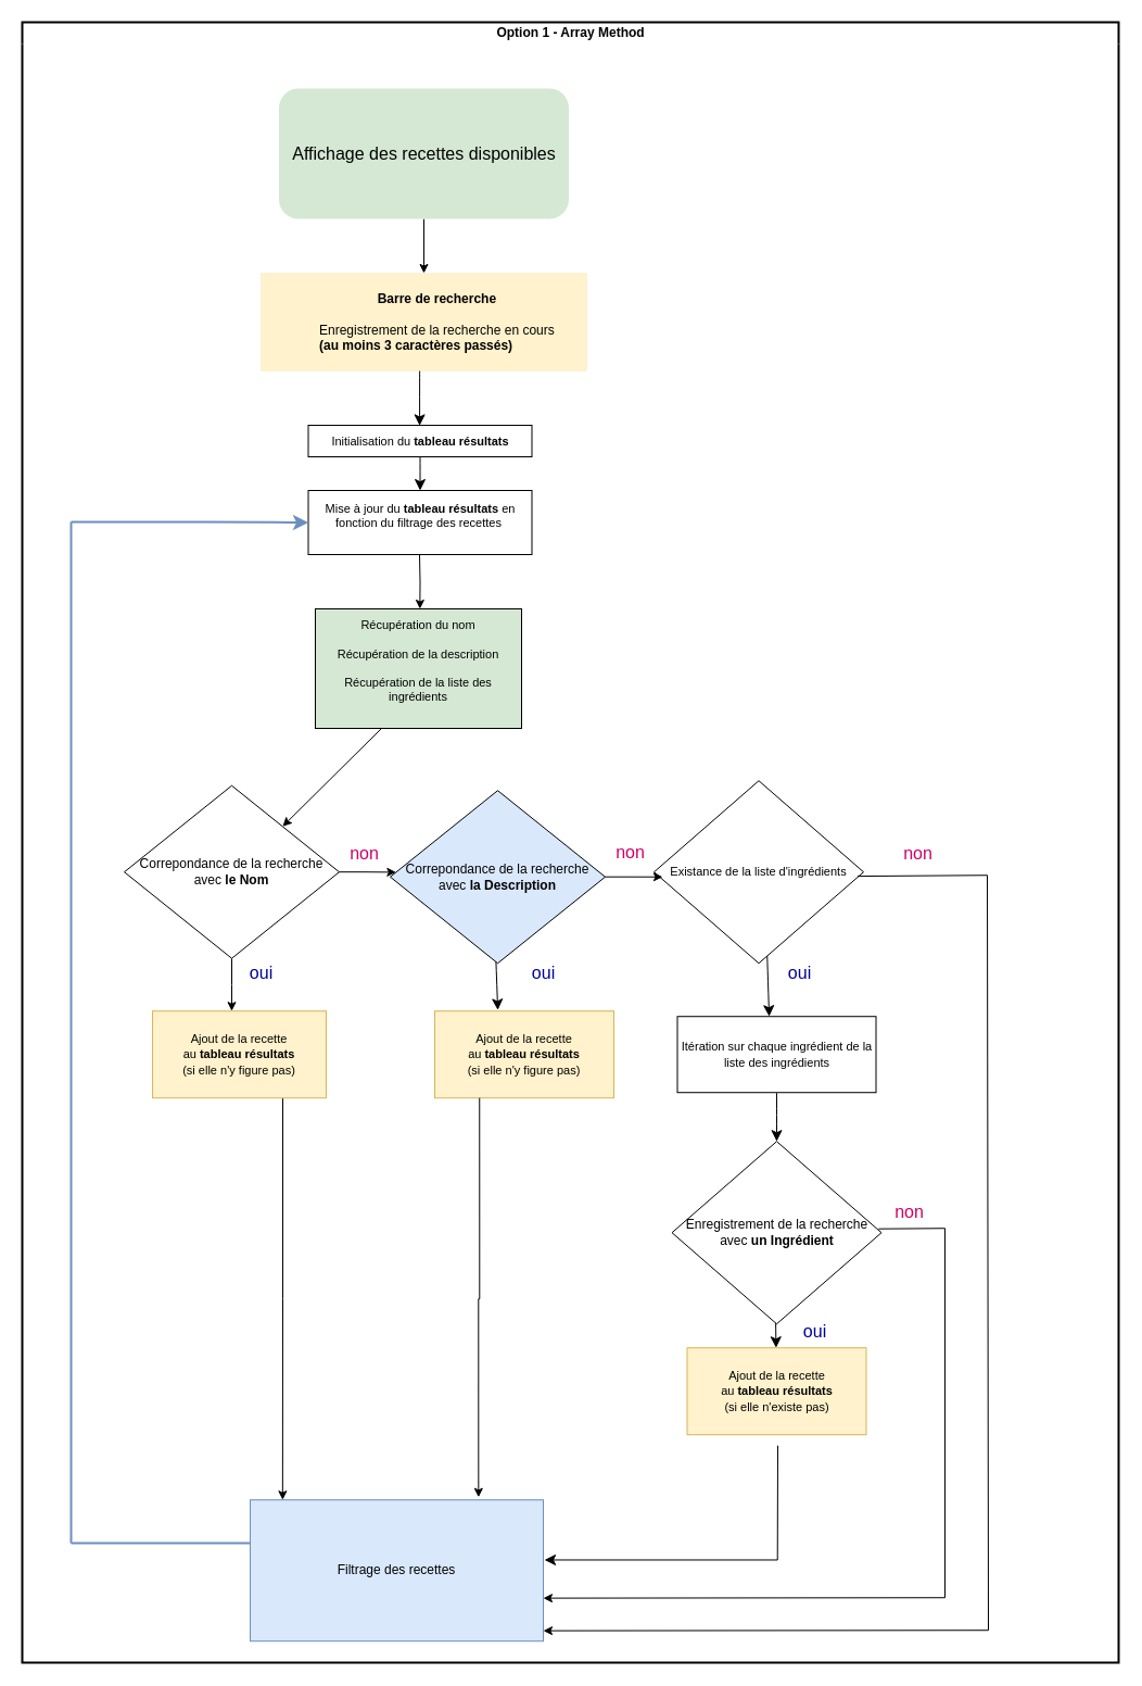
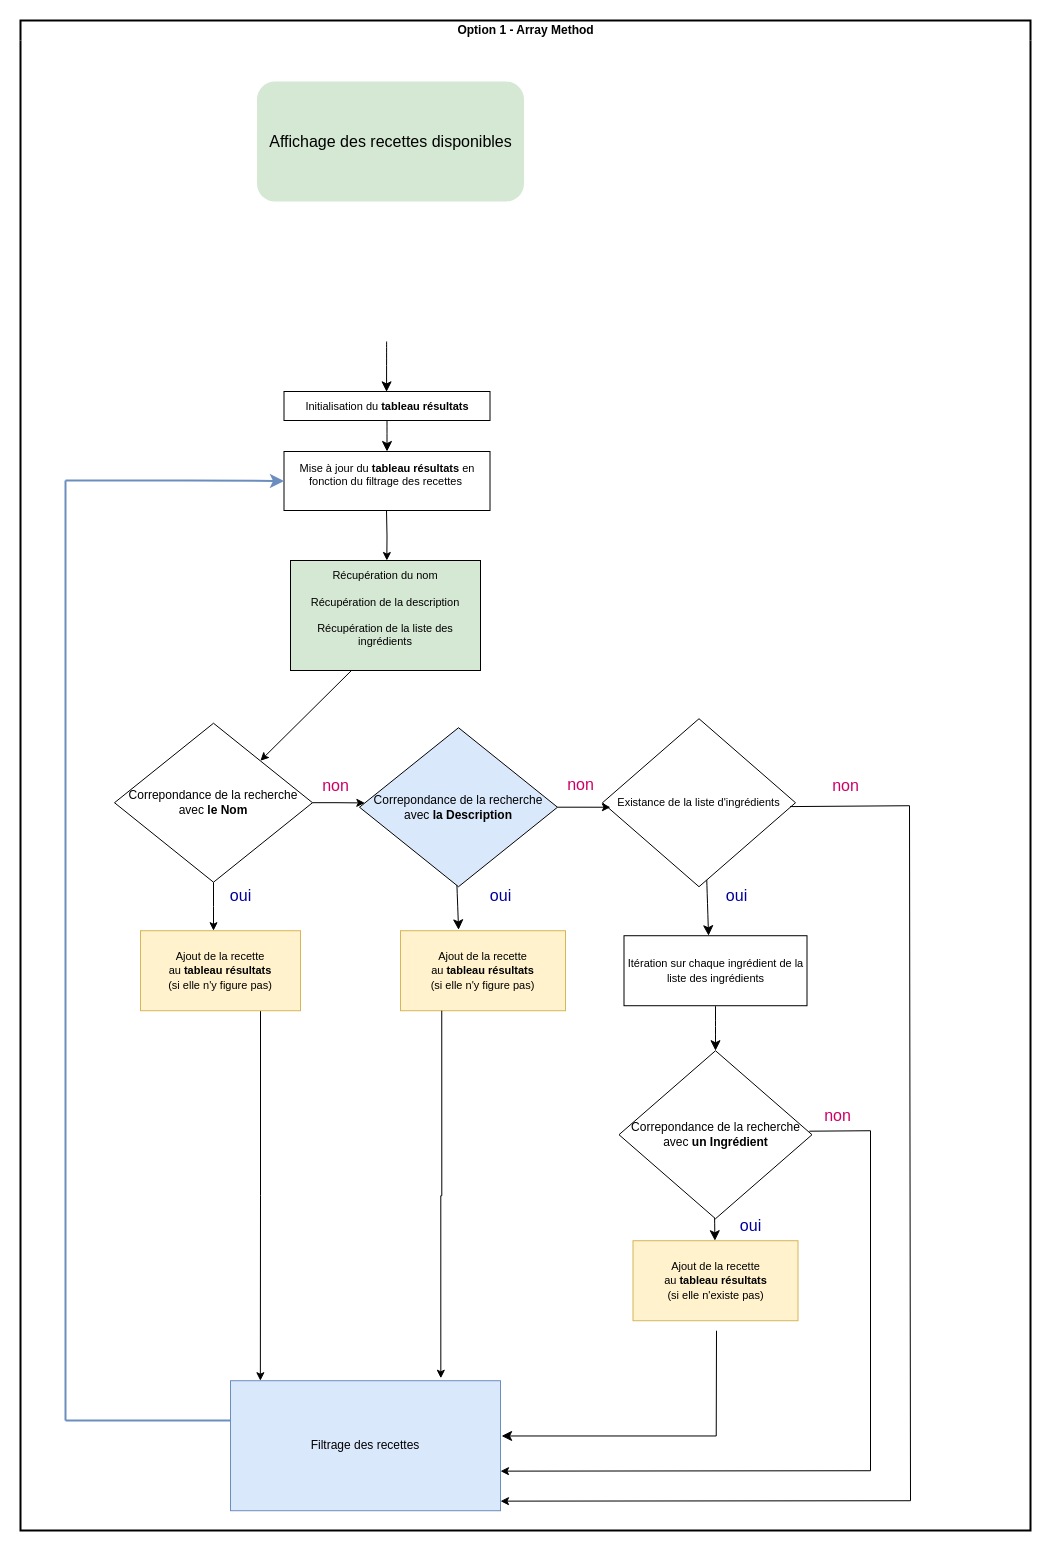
  <mxCell id="0" />
  <mxCell id="1" parent="0" />
  <mxCell id="2" value="Option 1 - Array Method" style="swimlane;html=1;startSize=20;horizontal=1;containerType=tree;glass=0;swimlaneLine=0;rounded=0;strokeColor=default;strokeWidth=2;" parent="1" vertex="1"><mxGeometry x="20" y="20" width="1010" height="1510" as="geometry" /></mxCell>
- <mxCell id="3" value="&lt;div align=&quot;center&quot;&gt;Barre de recherche&lt;/div&gt;&lt;div&gt;&lt;br&gt;&lt;/div&gt;&lt;div&gt;&lt;span style=&quot;font-weight: normal;&quot;&gt;Enregistrement de la recherche en cours&lt;/span&gt;&lt;br&gt;&lt;/div&gt;(au moins 3 caractères passés)" style="label;whiteSpace=wrap;html=1;rounded=0;glass=0;treeMoving=1;treeFolding=1;fillColor=#fff2cc;strokeColor=#d6b656;strokeWidth=0;" parent="2" vertex="1"><mxGeometry x="220" y="231" width="300" height="90" as="geometry" /></mxCell>
  <mxCell id="4" value="&lt;div style=&quot;font-size: 11px;&quot;&gt;&lt;font style=&quot;font-size: 11px;&quot;&gt;Récupération du nom&lt;/font&gt;&lt;/div&gt;&lt;div style=&quot;font-size: 11px;&quot;&gt;&lt;font style=&quot;font-size: 11px;&quot;&gt;&lt;br&gt;&lt;/font&gt;&lt;/div&gt;&lt;div style=&quot;font-size: 11px;&quot;&gt;&lt;font style=&quot;font-size: 11px;&quot;&gt;Récupération de la description&lt;/font&gt;&lt;/div&gt;&lt;div style=&quot;font-size: 11px;&quot;&gt;&lt;font style=&quot;font-size: 11px;&quot;&gt;&lt;br&gt;&lt;/font&gt;&lt;/div&gt;&lt;div style=&quot;font-size: 11px;&quot;&gt;&lt;font style=&quot;font-size: 11px;&quot;&gt;Récupération de la liste des ingrédients&lt;/font&gt;&lt;/div&gt;&lt;div style=&quot;font-size: 11px;&quot;&gt;&lt;font style=&quot;font-size: 11px;&quot;&gt;&lt;br&gt;&lt;/font&gt;&lt;/div&gt;" style="rounded=0;whiteSpace=wrap;html=1;fillColor=#d5e8d4;" parent="2" vertex="1"><mxGeometry x="270" y="540" width="190" height="110" as="geometry" /></mxCell>
  <mxCell id="5" value="&lt;div style=&quot;font-size: 11px;&quot;&gt;&lt;font style=&quot;font-size: 11px;&quot;&gt;Mise à jour du &lt;b&gt;tableau résultats&lt;/b&gt; en fonction du filtrage des recettes&amp;nbsp;&lt;/font&gt;&lt;/div&gt;&lt;div style=&quot;font-size: 11px;&quot;&gt;&lt;font style=&quot;font-size: 11px;&quot;&gt;&lt;br&gt;&lt;/font&gt;&lt;/div&gt;" style="rounded=0;whiteSpace=wrap;html=1;" parent="2" vertex="1"><mxGeometry x="263.5" y="431" width="206" height="59" as="geometry" /></mxCell>
  <mxCell id="6" style="edgeStyle=orthogonalEdgeStyle;rounded=0;orthogonalLoop=1;jettySize=auto;html=1;exitX=0.75;exitY=1;exitDx=0;exitDy=0;strokeColor=default;" parent="2" source="7" edge="1"><mxGeometry relative="1" as="geometry"><mxPoint x="239.857" y="1360.22" as="targetPoint" /></mxGeometry></mxCell>
  <mxCell id="7" value="&lt;div&gt;&lt;font style=&quot;font-size: 11px;&quot;&gt;Ajout de la recette &lt;br&gt;&lt;/font&gt;&lt;/div&gt;&lt;div&gt;&lt;font style=&quot;font-size: 11px;&quot;&gt;au &lt;b&gt;tableau résultats&lt;/b&gt;&lt;/font&gt;&lt;/div&gt;&lt;div&gt;&lt;font style=&quot;font-size: 11px;&quot;&gt;(si elle n'y figure pas)&lt;b&gt;&lt;br&gt;&lt;/b&gt;&lt;/font&gt;&lt;/div&gt;" style="rounded=0;whiteSpace=wrap;html=1;fillColor=#fff2cc;strokeColor=#d6b656;" parent="2" vertex="1"><mxGeometry x="120" y="910.22" width="160" height="80" as="geometry" /></mxCell>
  <mxCell id="8" style="edgeStyle=none;curved=1;rounded=0;orthogonalLoop=1;jettySize=auto;html=1;exitX=0.5;exitY=1;exitDx=0;exitDy=0;entryX=0.5;entryY=0;entryDx=0;entryDy=0;fontSize=12;startSize=8;endSize=8;strokeColor=default;" parent="2" source="9" target="5" edge="1"><mxGeometry relative="1" as="geometry" /></mxCell>
  <mxCell id="9" value="&lt;font style=&quot;font-size: 11px;&quot;&gt;Initialisation du &lt;b&gt;tableau résultats&lt;/b&gt;&lt;/font&gt;" style="rounded=0;whiteSpace=wrap;html=1;" parent="2" vertex="1"><mxGeometry x="263.5" y="371" width="206" height="29" as="geometry" /></mxCell>
  <mxCell id="10" style="edgeStyle=none;curved=1;rounded=0;orthogonalLoop=1;jettySize=auto;html=1;exitX=0.516;exitY=1.008;exitDx=0;exitDy=0;fontSize=12;startSize=8;endSize=8;exitPerimeter=0;entryX=0.52;entryY=0.002;entryDx=0;entryDy=0;entryPerimeter=0;" parent="2" edge="1"><mxGeometry relative="1" as="geometry"><mxPoint x="366.11" y="321" as="sourcePoint" /><mxPoint x="366.07" y="371.338" as="targetPoint" /></mxGeometry></mxCell>
  <mxCell id="11" value="&lt;div&gt;&lt;font style=&quot;font-size: 11px;&quot;&gt;Ajout de la recette &lt;br&gt;&lt;/font&gt;&lt;/div&gt;&lt;div&gt;&lt;font style=&quot;font-size: 11px;&quot;&gt;au &lt;b&gt;tableau résultats&lt;/b&gt;&lt;/font&gt;&lt;/div&gt;&lt;div&gt;&lt;font style=&quot;font-size: 11px;&quot;&gt;(si elle n'y figure pas)&lt;b&gt;&lt;br&gt;&lt;/b&gt;&lt;/font&gt;&lt;/div&gt;" style="rounded=0;whiteSpace=wrap;html=1;fillColor=#fff2cc;strokeColor=#d6b656;" parent="2" vertex="1"><mxGeometry x="380" y="910.22" width="165" height="80" as="geometry" /></mxCell>
  <mxCell id="12" style="edgeStyle=none;curved=1;rounded=0;orthogonalLoop=1;jettySize=auto;html=1;entryX=0.352;entryY=-0.011;entryDx=0;entryDy=0;entryPerimeter=0;fontSize=12;startSize=8;endSize=8;" parent="2" target="11" edge="1"><mxGeometry relative="1" as="geometry"><mxPoint x="435.372" y="836.5" as="sourcePoint" /><mxPoint x="440.63" y="915.22" as="targetPoint" /></mxGeometry></mxCell>
  <mxCell id="13" value="Filtrage des recettes" style="rounded=0;whiteSpace=wrap;html=1;fillColor=#dae8fc;strokeColor=#6c8ebf;" parent="2" vertex="1"><mxGeometry x="210" y="1360.22" width="270" height="130" as="geometry" /></mxCell>
  <mxCell id="14" value="&lt;font color=&quot;#000099&quot;&gt;oui&lt;/font&gt;" style="text;html=1;align=center;verticalAlign=middle;resizable=0;points=[];autosize=1;strokeColor=none;fillColor=none;fontSize=16;" parent="2" vertex="1"><mxGeometry x="200" y="860.22" width="40" height="30" as="geometry" /></mxCell>
  <mxCell id="15" value="&lt;font color=&quot;#000099&quot;&gt;oui&lt;/font&gt;" style="text;html=1;align=center;verticalAlign=middle;resizable=0;points=[];autosize=1;strokeColor=none;fillColor=none;fontSize=16;" parent="2" vertex="1"><mxGeometry x="460" y="860.22" width="40" height="30" as="geometry" /></mxCell>
  <mxCell id="16" value="&lt;font color=&quot;#cc0066&quot;&gt;non&lt;/font&gt;" style="text;html=1;align=center;verticalAlign=middle;resizable=0;points=[];autosize=1;strokeColor=none;fillColor=none;fontSize=16;" parent="2" vertex="1"><mxGeometry x="290" y="750.22" width="50" height="30" as="geometry" /></mxCell>
  <mxCell id="17" value="&lt;font color=&quot;#cc0066&quot;&gt;non&lt;/font&gt;" style="text;html=1;align=center;verticalAlign=middle;resizable=0;points=[];autosize=1;strokeColor=none;fillColor=none;fontSize=16;" parent="2" vertex="1"><mxGeometry x="535" y="749.22" width="50" height="30" as="geometry" /></mxCell>
  <mxCell id="18" value="&lt;div&gt;&lt;font style=&quot;font-size: 11px;&quot;&gt;Ajout de la recette &lt;br&gt;&lt;/font&gt;&lt;/div&gt;&lt;div&gt;&lt;font style=&quot;font-size: 11px;&quot;&gt;au &lt;b&gt;tableau résultats&lt;/b&gt;&lt;/font&gt;&lt;/div&gt;&lt;div&gt;&lt;font style=&quot;font-size: 11px;&quot;&gt;(si elle n'existe pas)&lt;b&gt;&lt;br&gt;&lt;/b&gt;&lt;/font&gt;&lt;/div&gt;" style="rounded=0;whiteSpace=wrap;html=1;fillColor=#fff2cc;strokeColor=#d6b656;" parent="2" vertex="1"><mxGeometry x="612.5" y="1220.22" width="165" height="80" as="geometry" /></mxCell>
  <mxCell id="19" style="edgeStyle=none;curved=1;rounded=0;orthogonalLoop=1;jettySize=auto;html=1;fontSize=12;startSize=8;endSize=8;strokeColor=default;" parent="2" source="20" edge="1"><mxGeometry relative="1" as="geometry"><mxPoint x="695" y="1030.22" as="targetPoint" /></mxGeometry></mxCell>
  <mxCell id="20" value="&lt;font style=&quot;font-size: 11px;&quot;&gt;Itération sur chaque ingrédient de la liste des ingrédients &lt;/font&gt;" style="rounded=0;whiteSpace=wrap;html=1;" parent="2" vertex="1"><mxGeometry x="603.5" y="915.22" width="183" height="70" as="geometry" /></mxCell>
  <mxCell id="21" style="edgeStyle=none;curved=1;rounded=0;orthogonalLoop=1;jettySize=auto;html=1;entryX=0.462;entryY=0;entryDx=0;entryDy=0;entryPerimeter=0;fontSize=12;startSize=8;endSize=8;strokeColor=default;" parent="2" target="20" edge="1"><mxGeometry relative="1" as="geometry"><mxPoint x="686" y="851.22" as="sourcePoint" /></mxGeometry></mxCell>
  <mxCell id="22" value="&lt;font color=&quot;#cc0066&quot;&gt;non&lt;/font&gt;" style="text;html=1;align=center;verticalAlign=middle;resizable=0;points=[];autosize=1;strokeColor=none;fillColor=none;fontSize=16;" parent="2" vertex="1"><mxGeometry x="800" y="750.22" width="50" height="30" as="geometry" /></mxCell>
  <mxCell id="23" value="&lt;font color=&quot;#000099&quot;&gt;oui&lt;/font&gt;" style="text;html=1;align=center;verticalAlign=middle;resizable=0;points=[];autosize=1;strokeColor=none;fillColor=none;fontSize=16;" parent="2" vertex="1"><mxGeometry x="696" y="860.22" width="40" height="30" as="geometry" /></mxCell>
  <mxCell id="24" style="edgeStyle=none;curved=1;rounded=0;orthogonalLoop=1;jettySize=auto;html=1;fontSize=12;startSize=8;endSize=8;strokeColor=default;" parent="2" edge="1"><mxGeometry relative="1" as="geometry"><mxPoint x="694" y="1190.22" as="sourcePoint" /><mxPoint x="694.417" y="1220.22" as="targetPoint" /></mxGeometry></mxCell>
  <mxCell id="25" value="&lt;font color=&quot;#000099&quot;&gt;oui&lt;/font&gt;" style="text;html=1;align=center;verticalAlign=middle;resizable=0;points=[];autosize=1;strokeColor=none;fillColor=none;fontSize=16;" parent="2" vertex="1"><mxGeometry x="710" y="1190.22" width="40" height="30" as="geometry" /></mxCell>
  <mxCell id="26" value="&lt;font style=&quot;font-size: 11px;&quot;&gt;Existance de la liste d'ingrédients&lt;/font&gt;" style="rhombus;whiteSpace=wrap;html=1;" parent="2" vertex="1"><mxGeometry x="582" y="698.22" width="193" height="168" as="geometry" /></mxCell>
  <mxCell id="27" value="" style="edgeStyle=elbowEdgeStyle;elbow=horizontal;endArrow=classic;html=1;curved=0;rounded=0;endSize=8;startSize=8;entryX=1.004;entryY=0.425;entryDx=0;entryDy=0;strokeColor=default;entryPerimeter=0;" parent="2" target="13" edge="1"><mxGeometry width="50" height="50" relative="1" as="geometry"><mxPoint x="696" y="1310.22" as="sourcePoint" /><mxPoint x="475.72" y="1417.22" as="targetPoint" /><Array as="points"><mxPoint x="695.72" y="1352.22" /></Array></mxGeometry></mxCell>
  <mxCell id="28" style="edgeStyle=orthogonalEdgeStyle;rounded=0;orthogonalLoop=1;jettySize=auto;html=1;exitX=0.25;exitY=1;exitDx=0;exitDy=0;entryX=0.779;entryY=-0.019;entryDx=0;entryDy=0;entryPerimeter=0;strokeColor=default;" parent="2" source="11" target="13" edge="1"><mxGeometry relative="1" as="geometry" /></mxCell>
- <mxCell id="29" style="edgeStyle=orthogonalEdgeStyle;rounded=0;orthogonalLoop=1;jettySize=auto;html=1;" parent="2" source="30" target="3" edge="1"><mxGeometry relative="1" as="geometry" /></mxCell>
  <mxCell id="30" value="&lt;font style=&quot;font-size: 16px;&quot;&gt;Affichage des recettes disponibles&lt;/font&gt;" style="rounded=1;whiteSpace=wrap;html=1;fillColor=#d5e8d4;strokeColor=none;" parent="2" vertex="1"><mxGeometry x="236.5" y="61" width="267" height="120" as="geometry" /></mxCell>
  <mxCell id="31" value="" style="edgeStyle=segmentEdgeStyle;endArrow=classic;html=1;curved=0;rounded=0;endSize=8;startSize=8;strokeWidth=2;fillColor=#dae8fc;strokeColor=#6c8ebf;entryX=0;entryY=0.5;entryDx=0;entryDy=0;" parent="2" target="5" edge="1"><mxGeometry width="50" height="50" relative="1" as="geometry"><mxPoint x="45" y="460" as="sourcePoint" /><mxPoint x="170" y="430" as="targetPoint" /><Array as="points"><mxPoint x="170" y="460" /></Array></mxGeometry></mxCell>
  <mxCell id="32" value="" style="line;strokeWidth=2;direction=south;html=1;perimeter=backbonePerimeter;points=[];outlineConnect=0;fillColor=#dae8fc;strokeColor=#6c8ebf;" parent="2" vertex="1"><mxGeometry x="40" y="460" width="10" height="940" as="geometry" /></mxCell>
  <mxCell id="33" value="" style="line;strokeWidth=2;html=1;fillColor=#dae8fc;strokeColor=#6c8ebf;" parent="2" vertex="1"><mxGeometry x="45" y="1390" width="165" height="20" as="geometry" /></mxCell>
  <mxCell id="34" value="" style="endArrow=classic;html=1;rounded=0;entryX=0.996;entryY=0.811;entryDx=0;entryDy=0;entryPerimeter=0;" parent="2" edge="1"><mxGeometry width="50" height="50" relative="1" as="geometry"><mxPoint x="890" y="1480.22" as="sourcePoint" /><mxPoint x="480.0" y="1480.65" as="targetPoint" /></mxGeometry></mxCell>
  <mxCell id="35" value="" style="endArrow=none;html=1;rounded=0;" parent="2" edge="1"><mxGeometry width="50" height="50" relative="1" as="geometry"><mxPoint x="890" y="1480.22" as="sourcePoint" /><mxPoint x="889" y="785.22" as="targetPoint" /></mxGeometry></mxCell>
  <mxCell id="36" value="" style="endArrow=none;html=1;rounded=0;exitX=0.972;exitY=0.523;exitDx=0;exitDy=0;exitPerimeter=0;" parent="2" source="26" edge="1"><mxGeometry width="50" height="50" relative="1" as="geometry"><mxPoint x="780" y="785.22" as="sourcePoint" /><mxPoint x="889" y="785.22" as="targetPoint" /></mxGeometry></mxCell>
  <mxCell id="37" value="Correpondance de la recherche avec&lt;b&gt; la Description&lt;/b&gt;" style="rhombus;whiteSpace=wrap;html=1;fillColor=#dae8fc;" parent="2" vertex="1"><mxGeometry x="339" y="707.22" width="198" height="159" as="geometry" /></mxCell>
  <mxCell id="38" style="edgeStyle=orthogonalEdgeStyle;rounded=0;orthogonalLoop=1;jettySize=auto;html=1;entryX=0.041;entryY=0.527;entryDx=0;entryDy=0;entryPerimeter=0;" parent="2" source="37" target="26" edge="1"><mxGeometry relative="1" as="geometry" /></mxCell>
  <mxCell id="39" style="edgeStyle=orthogonalEdgeStyle;rounded=0;orthogonalLoop=1;jettySize=auto;html=1;" parent="2" source="40" edge="1"><mxGeometry relative="1" as="geometry"><mxPoint x="193" y="910.22" as="targetPoint" /></mxGeometry></mxCell>
  <mxCell id="40" value="Correpondance de la recherche avec&lt;b&gt; le Nom&lt;br&gt;&lt;/b&gt;" style="rhombus;whiteSpace=wrap;html=1;" parent="2" vertex="1"><mxGeometry x="94" y="702.72" width="198" height="159" as="geometry" /></mxCell>
  <mxCell id="41" value="" style="endArrow=classic;html=1;rounded=0;exitX=0.313;exitY=0.998;exitDx=0;exitDy=0;exitPerimeter=0;entryX=0.737;entryY=0.236;entryDx=0;entryDy=0;entryPerimeter=0;" parent="2" target="40" edge="1"><mxGeometry width="50" height="50" relative="1" as="geometry"><mxPoint x="330.97" y="650" as="sourcePoint" /><mxPoint x="321.5" y="690.22" as="targetPoint" /></mxGeometry></mxCell>
  <mxCell id="42" style="edgeStyle=orthogonalEdgeStyle;rounded=0;orthogonalLoop=1;jettySize=auto;html=1;entryX=0.027;entryY=0.473;entryDx=0;entryDy=0;entryPerimeter=0;" parent="2" source="40" target="37" edge="1"><mxGeometry relative="1" as="geometry" /></mxCell>
  <mxCell id="43" value="" style="endArrow=classic;html=1;rounded=0;entryX=0.996;entryY=0.811;entryDx=0;entryDy=0;entryPerimeter=0;" parent="2" edge="1"><mxGeometry width="50" height="50" relative="1" as="geometry"><mxPoint x="850" y="1450.22" as="sourcePoint" /><mxPoint x="480.0" y="1450.65" as="targetPoint" /></mxGeometry></mxCell>
  <mxCell id="44" value="" style="endArrow=none;html=1;rounded=0;exitX=0.986;exitY=0.479;exitDx=0;exitDy=0;exitPerimeter=0;" parent="2" source="46" edge="1"><mxGeometry width="50" height="50" relative="1" as="geometry"><mxPoint x="791.5" y="1110.22" as="sourcePoint" /><mxPoint x="850" y="1110.22" as="targetPoint" /></mxGeometry></mxCell>
  <mxCell id="45" value="" style="endArrow=none;html=1;rounded=0;" parent="2" edge="1"><mxGeometry width="50" height="50" relative="1" as="geometry"><mxPoint x="850" y="1450.22" as="sourcePoint" /><mxPoint x="850" y="1110.22" as="targetPoint" /></mxGeometry></mxCell>
- <mxCell id="46" value="Enregistrement de la recherche avec &lt;b&gt;un Ingrédient&lt;/b&gt;" style="rhombus;whiteSpace=wrap;html=1;" parent="2" vertex="1"><mxGeometry x="598.5" y="1030.22" width="193" height="168" as="geometry" /></mxCell>
+ <mxCell id="46" value="Correpondance de la recherche avec &lt;b&gt;un Ingrédient&lt;/b&gt;" style="rhombus;whiteSpace=wrap;html=1;" parent="2" vertex="1"><mxGeometry x="598.5" y="1030.22" width="193" height="168" as="geometry" /></mxCell>
  <mxCell id="47" value="&lt;font color=&quot;#cc0066&quot;&gt;non&lt;/font&gt;" style="text;html=1;align=center;verticalAlign=middle;resizable=0;points=[];autosize=1;strokeColor=none;fillColor=none;fontSize=16;" parent="2" vertex="1"><mxGeometry x="791.5" y="1080.22" width="50" height="30" as="geometry" /></mxCell>
  <mxCell id="48" style="edgeStyle=orthogonalEdgeStyle;rounded=0;orthogonalLoop=1;jettySize=auto;html=1;entryX=0.506;entryY=-0.017;entryDx=0;entryDy=0;entryPerimeter=0;" edge="1" parent="2"><mxGeometry relative="1" as="geometry"><mxPoint x="366" y="490" as="sourcePoint" /><mxPoint x="366.33" y="540" as="targetPoint" /></mxGeometry></mxCell>
